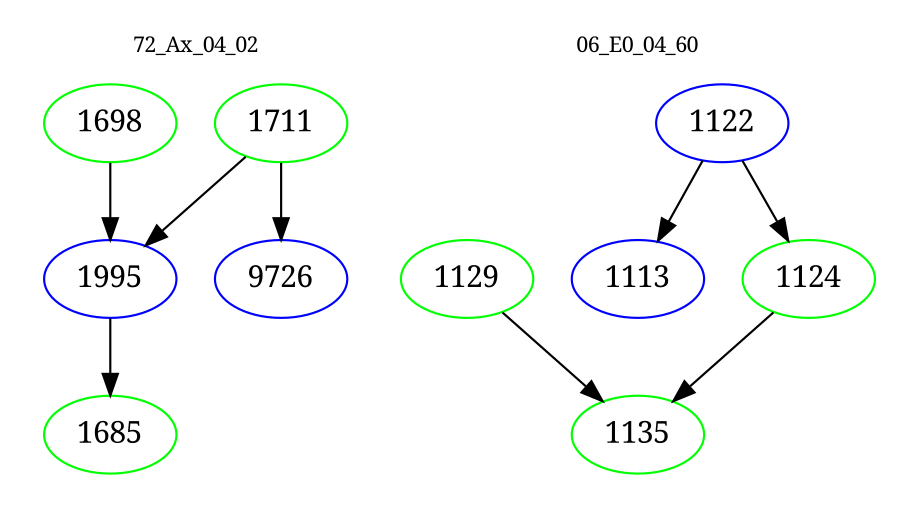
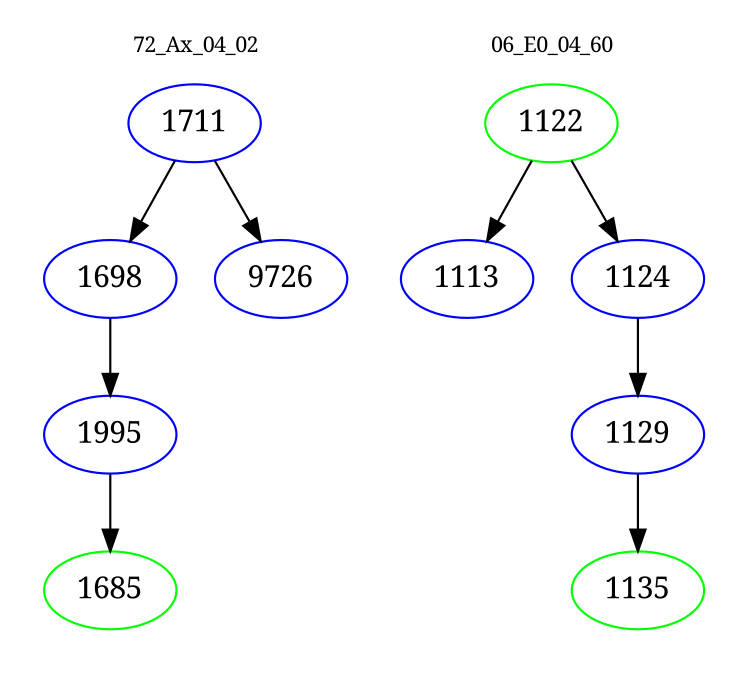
  digraph {
    fontname="Noto Serif"
    node [color=blue fontname="Noto Serif"]
    edge [color=black fontname="Noto Serif"]
-   n1 [color=green label=1711]
-   n2 [color=green label=1698]
+   n1 [label=1711]
+   n2 [label=1698]
    n3 [label=9726]
    n4 [label=1995]
    n5 [color=green label=1685]
-   n6 [label=1122]
+   n6 [color=green label=1122]
    n7 [label=1113]
-   n8 [color=green label=1124]
-   n9 [color=green label=1129]
+   n8 [label=1124]
+   n9 [label=1129]
    n10 [color=green label=1135]
    subgraph cluster_1 {
      color=white
      fontsize=10
      label="72_Ax_04_02"
      n1
      n2
      n3
      n4
      n5
    }
    subgraph cluster_2 {
      color=white
      fontsize=10
      label="06_E0_04_60"
      n6
      n7
      n8
      n9
      n10
    }
-   n1 -> n4
+   n1 -> n2
    n1 -> n3
    n2 -> n4
    n4 -> n5
    n6 -> n7
    n6 -> n8
-   n8 -> n10
+   n8 -> n9
    n9 -> n10
  }
